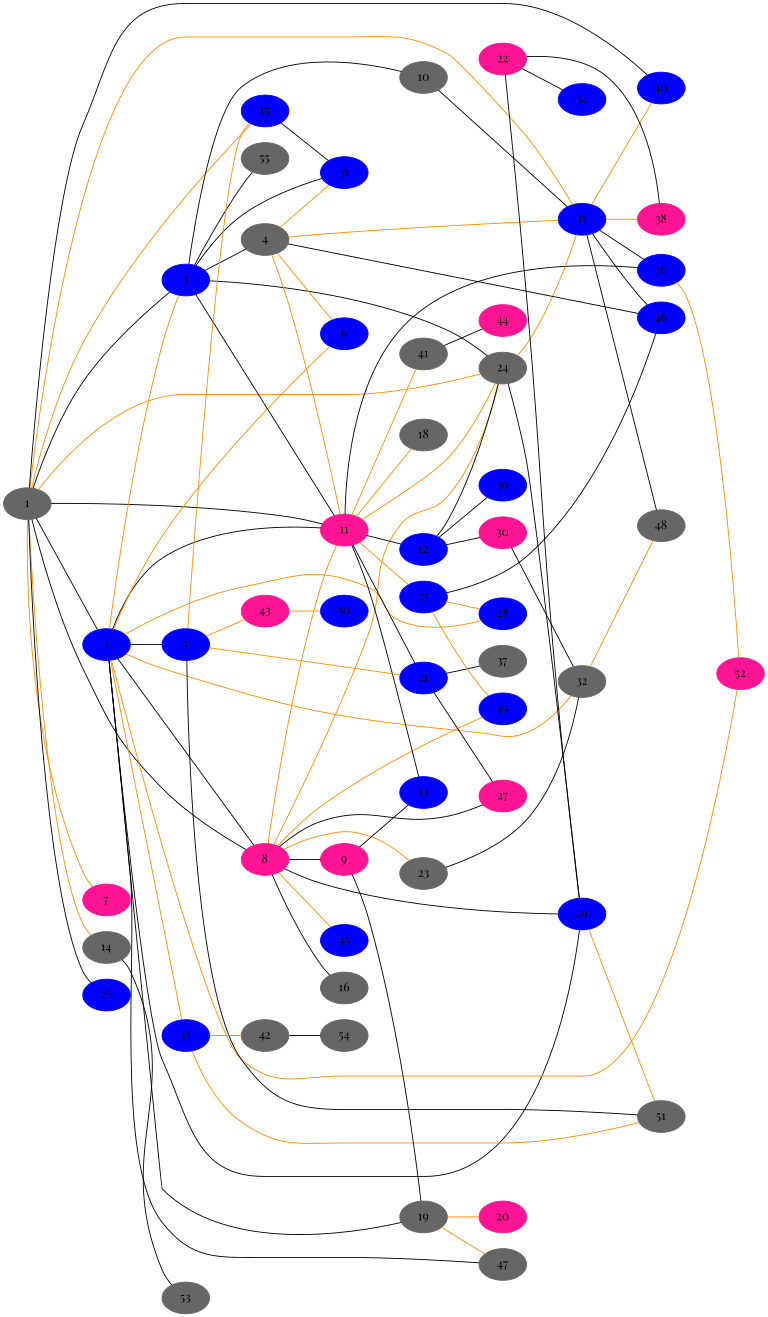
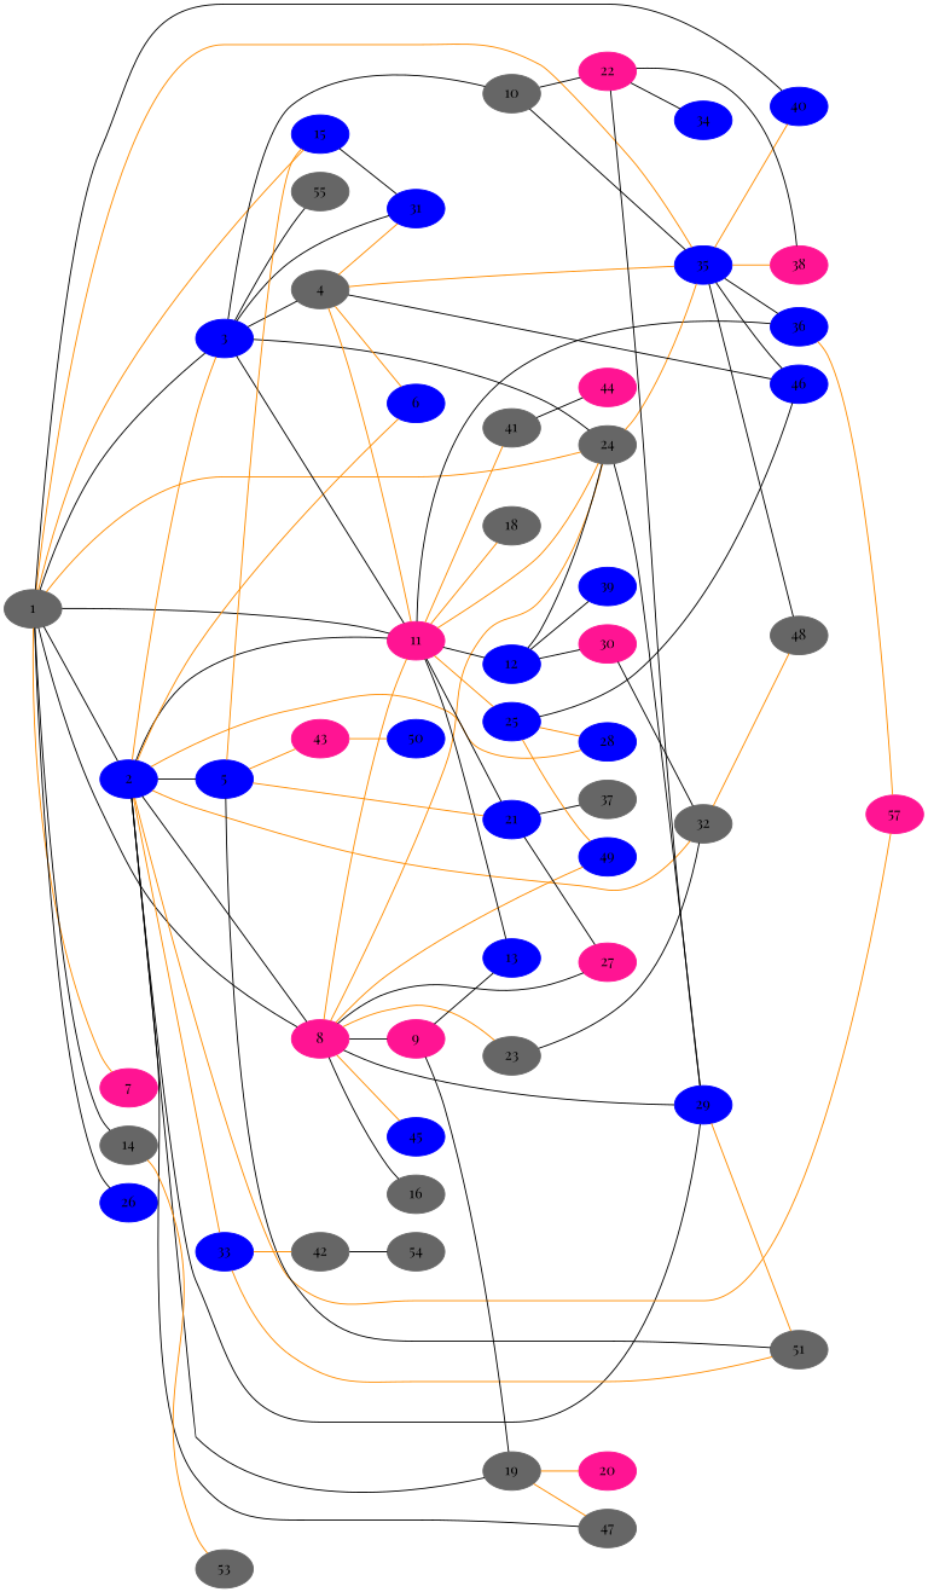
  graph {
    fontname="Playfair Display"
    rankdir=LR
    node [color=blue fontname="Playfair Display" style=filled]
    edge [color=black fontname="Playfair Display" weight=1.0]
    1 [color=gray40]
    2
    3
    7 [color=deeppink]
    8 [color=deeppink]
    11 [color=deeppink]
    14 [color=gray40]
    15
    24 [color=gray40]
    26
    35
    40
    5
    6
    19 [color=gray40]
    28
    29
    32 [color=gray40]
    33
    47 [color=gray40]
-   52 [color=deeppink]
+   52 [color=deeppink label=57]
    4 [color=gray40]
    10 [color=gray40]
    31
    55 [color=gray40]
    9 [color=deeppink]
    16 [color=gray40]
    23 [color=gray40]
    27 [color=deeppink]
    45
    49
    21
    13
    12
    18 [color=gray40]
    25
    36
    41 [color=gray40]
    53 [color=gray40]
    46
    38 [color=deeppink]
    48 [color=gray40]
    43 [color=deeppink]
    51 [color=gray40]
    20 [color=deeppink]
    42 [color=gray40]
    22 [color=deeppink]
    37 [color=gray40]
    50
    34
    30 [color=deeppink]
    39
    44 [color=deeppink]
    54 [color=gray40]
    1 -- 2 [weight=2.0]
    1 -- 3
    1 -- 7 [color=darkorange]
    1 -- 8
    1 -- 11
-   1 -- 14 [color=darkorange]
+   1 -- 14
    1 -- 15 [color=darkorange weight=2.0]
    1 -- 24 [color=darkorange]
    1 -- 26
    1 -- 35 [color=darkorange]
    1 -- 40
    2 -- 3 [color=darkorange]
    2 -- 8
    2 -- 11
    2 -- 5 [weight=7.0]
    2 -- 6 [color=darkorange]
    2 -- 19
    2 -- 28 [color=darkorange]
    2 -- 29
    2 -- 32 [color=darkorange]
    2 -- 33 [color=darkorange]
    2 -- 47
    2 -- 52 [color=darkorange]
    3 -- 11
    3 -- 24 [weight=9.0]
    3 -- 4
    3 -- 10
    3 -- 31
    3 -- 55
    8 -- 11 [color=darkorange]
    8 -- 24 [color=darkorange]
    8 -- 29
    8 -- 9 [weight=7.0]
    8 -- 16
    8 -- 23 [color=darkorange]
    8 -- 27
    8 -- 45 [color=darkorange]
    8 -- 49 [color=darkorange]
    11 -- 24 [color=darkorange]
    11 -- 21 [weight=3.0]
    11 -- 13
    11 -- 12
    11 -- 18 [color=darkorange]
    11 -- 25 [color=darkorange]
    11 -- 36
    11 -- 41 [color=darkorange]
-   14 -- 53
+   14 -- 53 [color=darkorange]
    15 -- 31
    24 -- 35 [color=darkorange weight=2.0]
    24 -- 29
    35 -- 40 [color=darkorange]
    35 -- 36
    35 -- 46
    35 -- 38 [color=darkorange weight=3.0]
    35 -- 48
    5 -- 15 [color=darkorange]
    5 -- 21 [color=darkorange]
    5 -- 43 [color=darkorange]
    5 -- 51
    19 -- 47 [color=darkorange]
    19 -- 20 [color=darkorange]
    29 -- 51 [color=darkorange]
    32 -- 48 [color=darkorange]
    33 -- 51 [color=darkorange]
    33 -- 42 [color=darkorange]
    4 -- 11 [color=darkorange]
    4 -- 35 [color=darkorange]
    4 -- 6 [color=darkorange]
    4 -- 31 [color=darkorange]
    4 -- 46
    10 -- 35
+   10 -- 22
    9 -- 19
    9 -- 13
    23 -- 32
    21 -- 27
    21 -- 37
    12 -- 24
    12 -- 30 [weight=2.0]
    12 -- 39
    25 -- 28 [color=darkorange]
    25 -- 49 [color=darkorange]
    25 -- 46
    36 -- 52 [color=darkorange]
    41 -- 44 [weight=2.0]
    43 -- 50 [color=darkorange]
    42 -- 54
    22 -- 29
    22 -- 38
    22 -- 34
    30 -- 32
  }
